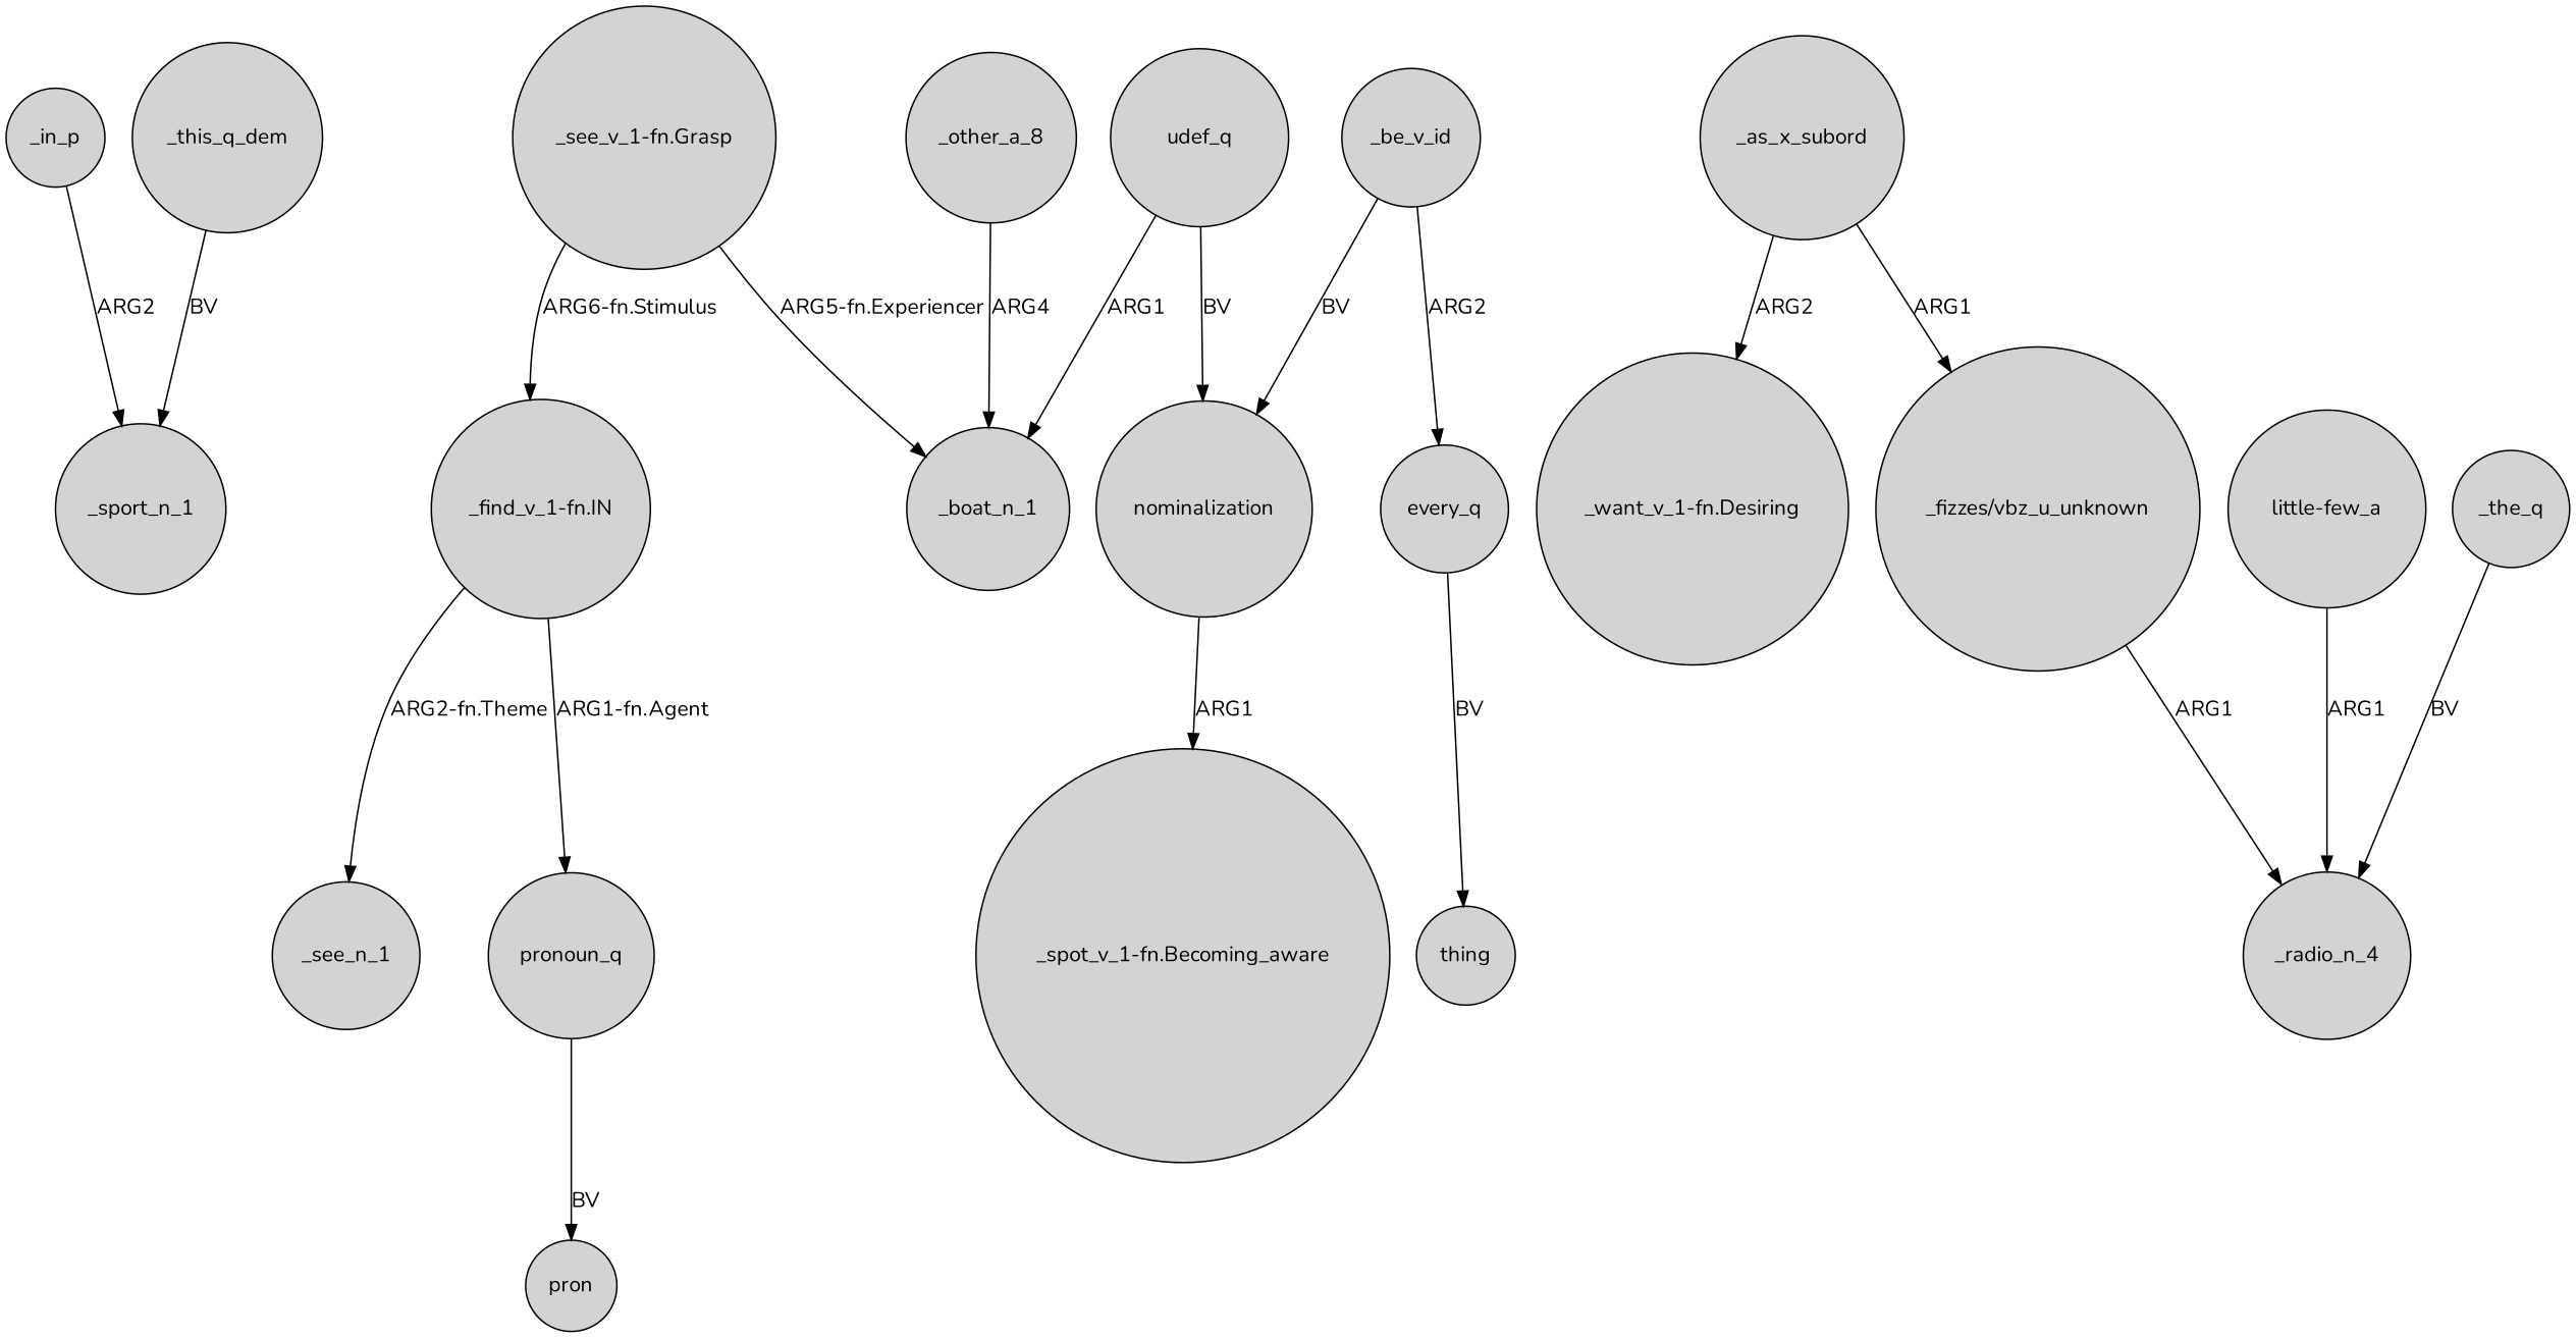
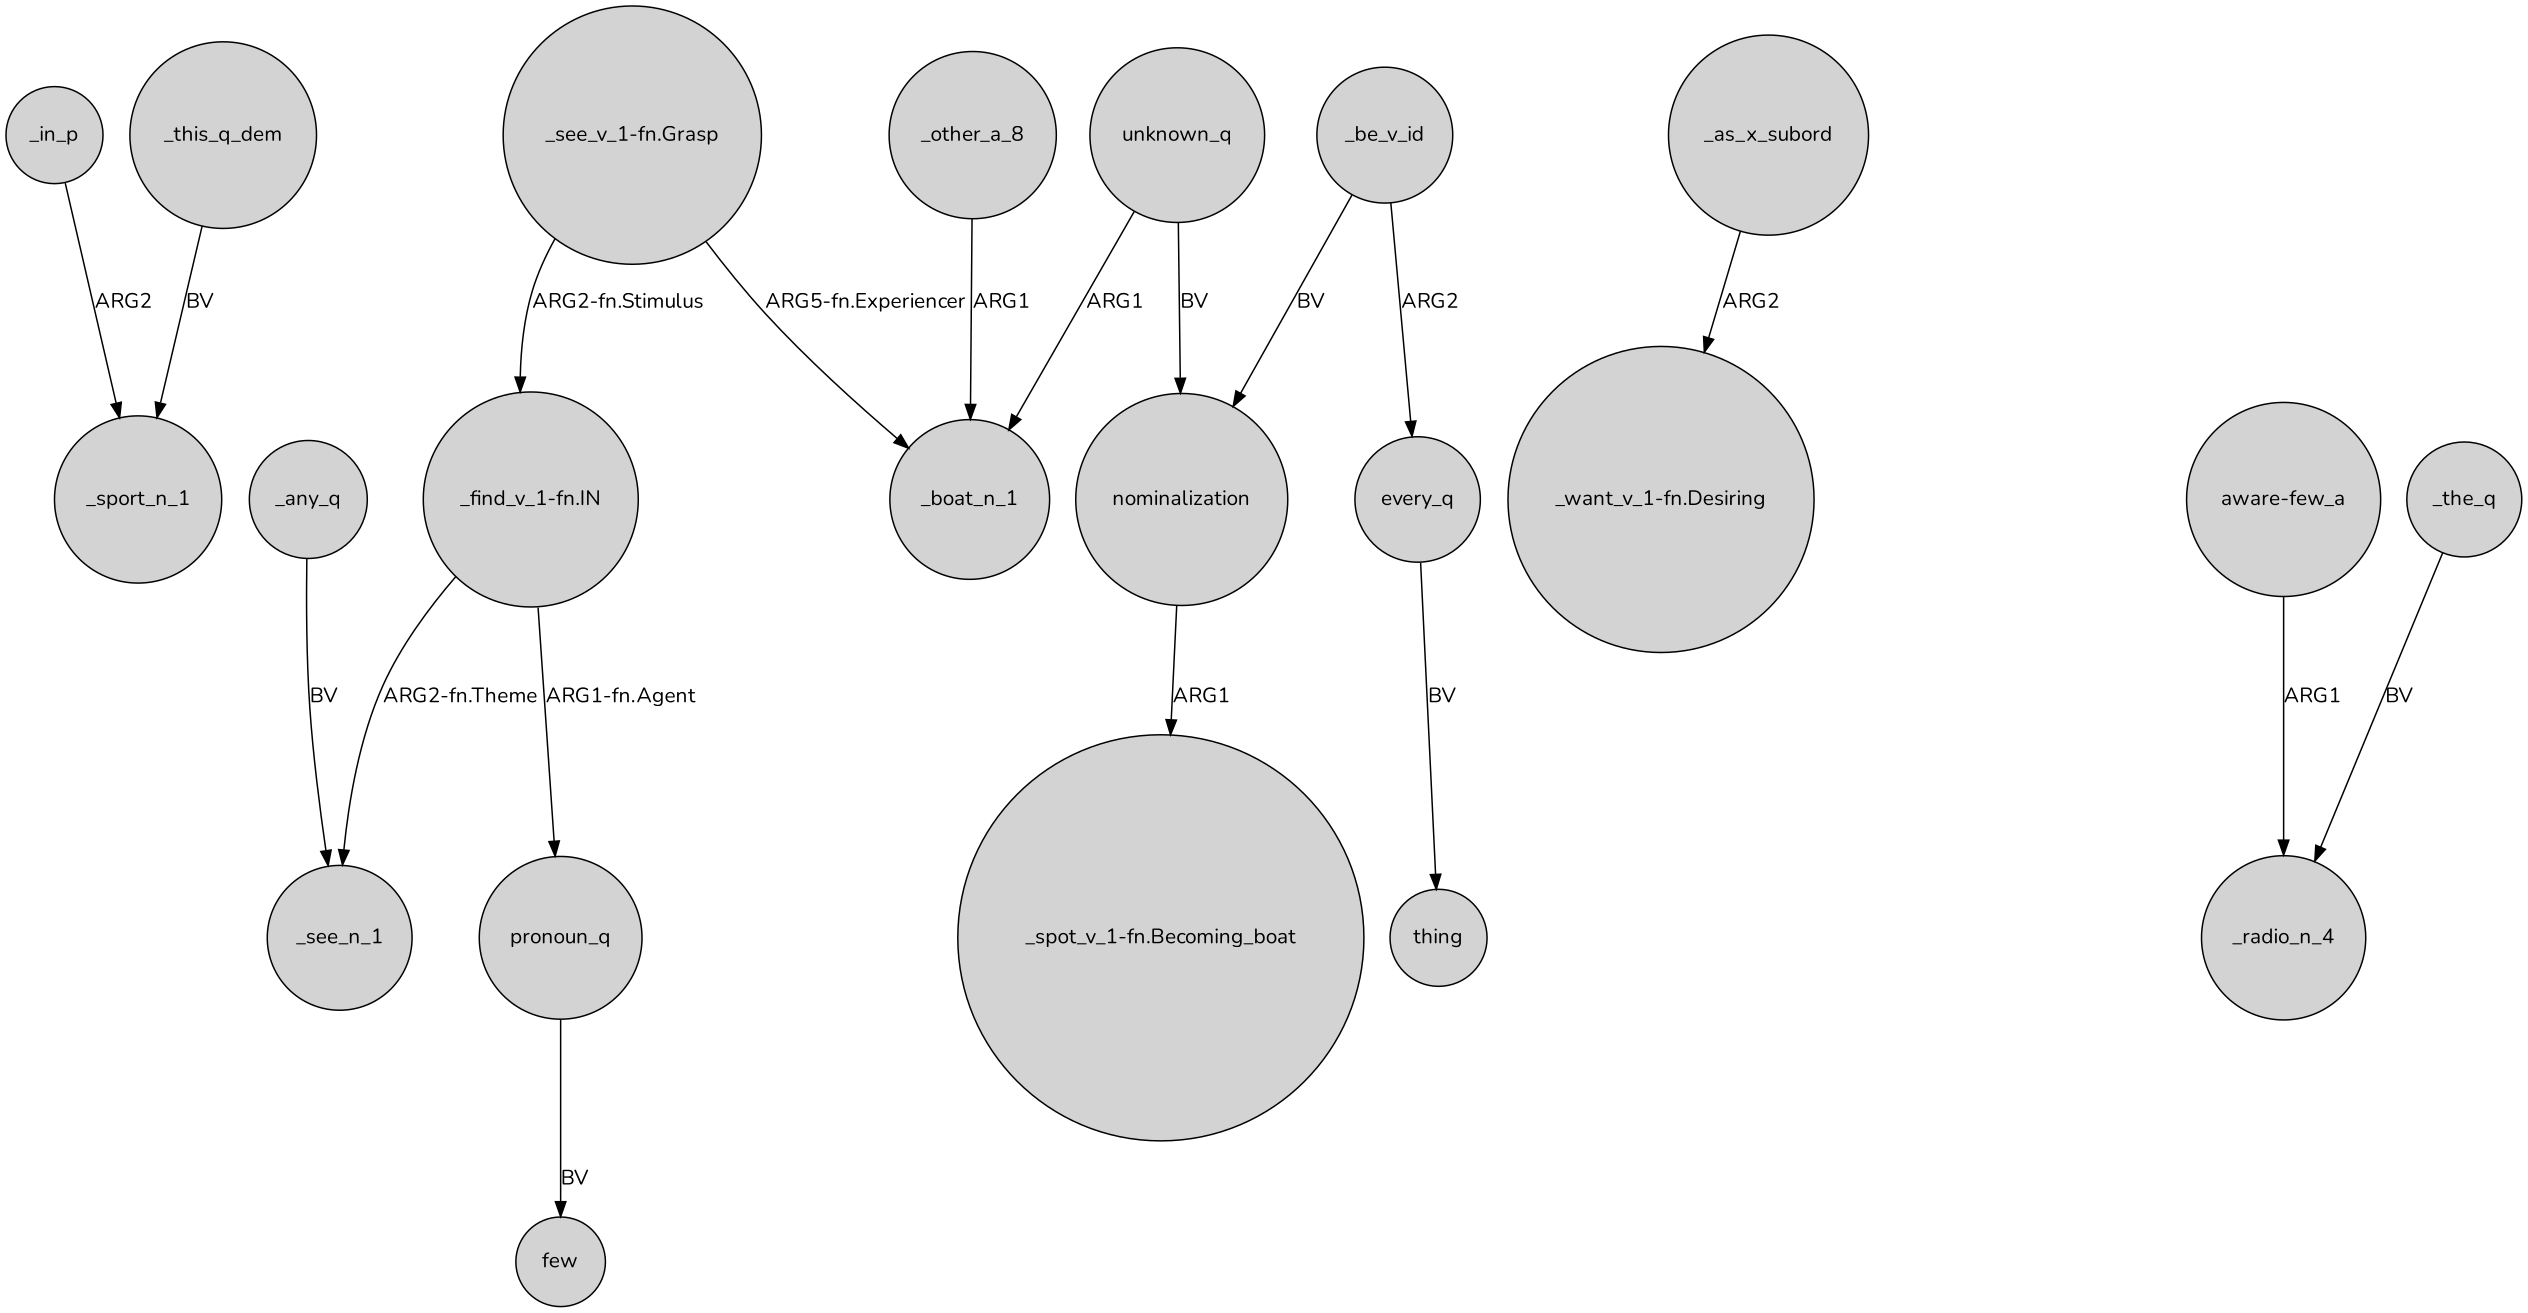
  digraph {
    fontname=Nunito
    node [fontname=Nunito shape=circle style=filled]
    edge [fontname=Nunito]
    _in_p
    _sport_n_1
    n3 [label=_see_n_1]
+   _any_q
    every_q
    thing
    _be_v_id
    nominalization
-   "_spot_v_1-fn.Becoming_aware"
+   "_spot_v_1-fn.Becoming_aware" [label="_spot_v_1-fn.Becoming_boat"]
    "_see_v_1-fn.Grasp"
    _boat_n_1
    "_find_v_1-fn.IN"
-   udef_q
+   udef_q [label=unknown_q]
    _as_x_subord
    "_want_v_1-fn.Desiring"
-   "_fizzes/vbz_u_unknown"
    n17 [label=_radio_n_4]
    pronoun_q
-   pron
+   pron [label=few]
    _this_q_dem
-   "little-few_a"
+   "little-few_a" [label="aware-few_a"]
    _the_q
    n23 [label=_other_a_8]
    _in_p -> _sport_n_1 [label=ARG2]
+   _any_q -> n3 [label=BV]
    every_q -> thing [label=BV]
    _be_v_id -> every_q [label=ARG2]
    _be_v_id -> nominalization [label=BV]
    nominalization -> "_spot_v_1-fn.Becoming_aware" [label=ARG1]
    "_see_v_1-fn.Grasp" -> _boat_n_1 [label="ARG5-fn.Experiencer"]
-   "_see_v_1-fn.Grasp" -> "_find_v_1-fn.IN" [label="ARG6-fn.Stimulus"]
+   "_see_v_1-fn.Grasp" -> "_find_v_1-fn.IN" [label="ARG2-fn.Stimulus"]
    "_find_v_1-fn.IN" -> n3 [label="ARG2-fn.Theme"]
    "_find_v_1-fn.IN" -> pronoun_q [label="ARG1-fn.Agent"]
    udef_q -> nominalization [label=BV]
    udef_q -> _boat_n_1 [label=ARG1]
    _as_x_subord -> "_want_v_1-fn.Desiring" [label=ARG2]
-   _as_x_subord -> "_fizzes/vbz_u_unknown" [label=ARG1]
-   "_fizzes/vbz_u_unknown" -> n17 [label=ARG1]
    pronoun_q -> pron [label=BV]
    _this_q_dem -> _sport_n_1 [label=BV]
    "little-few_a" -> n17 [label=ARG1]
    _the_q -> n17 [label=BV]
-   n23 -> _boat_n_1 [label=ARG4]
+   n23 -> _boat_n_1 [label=ARG1]
  }
